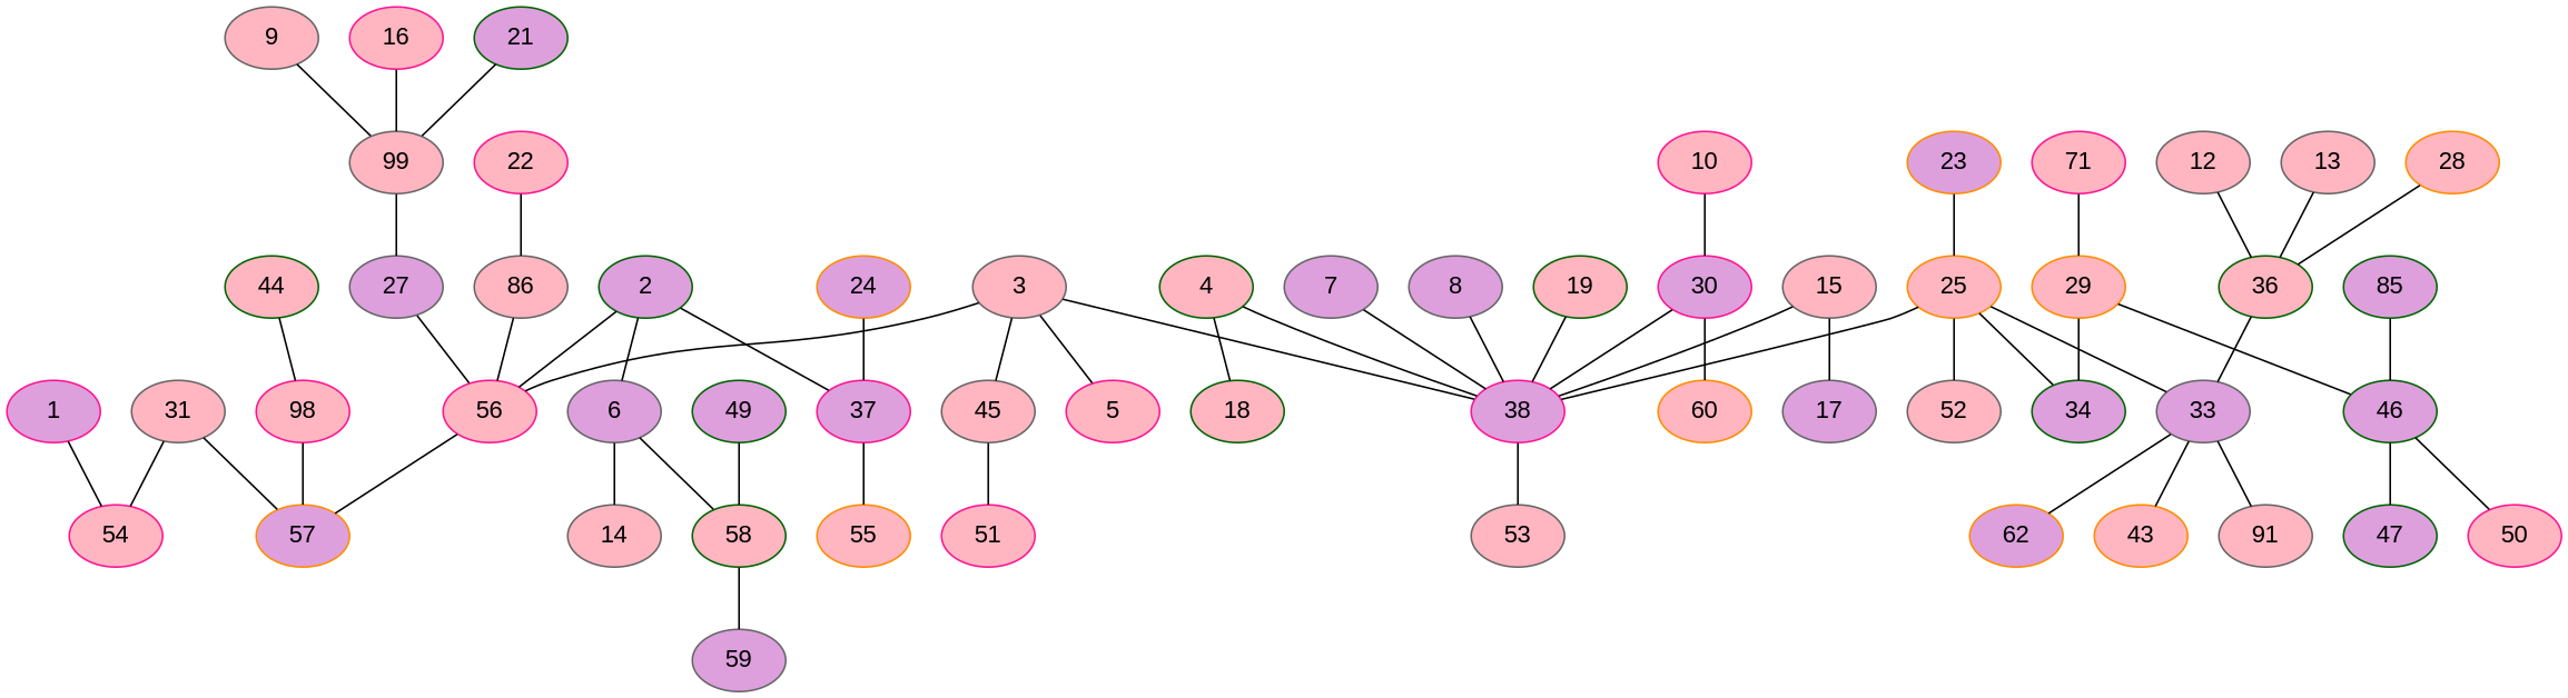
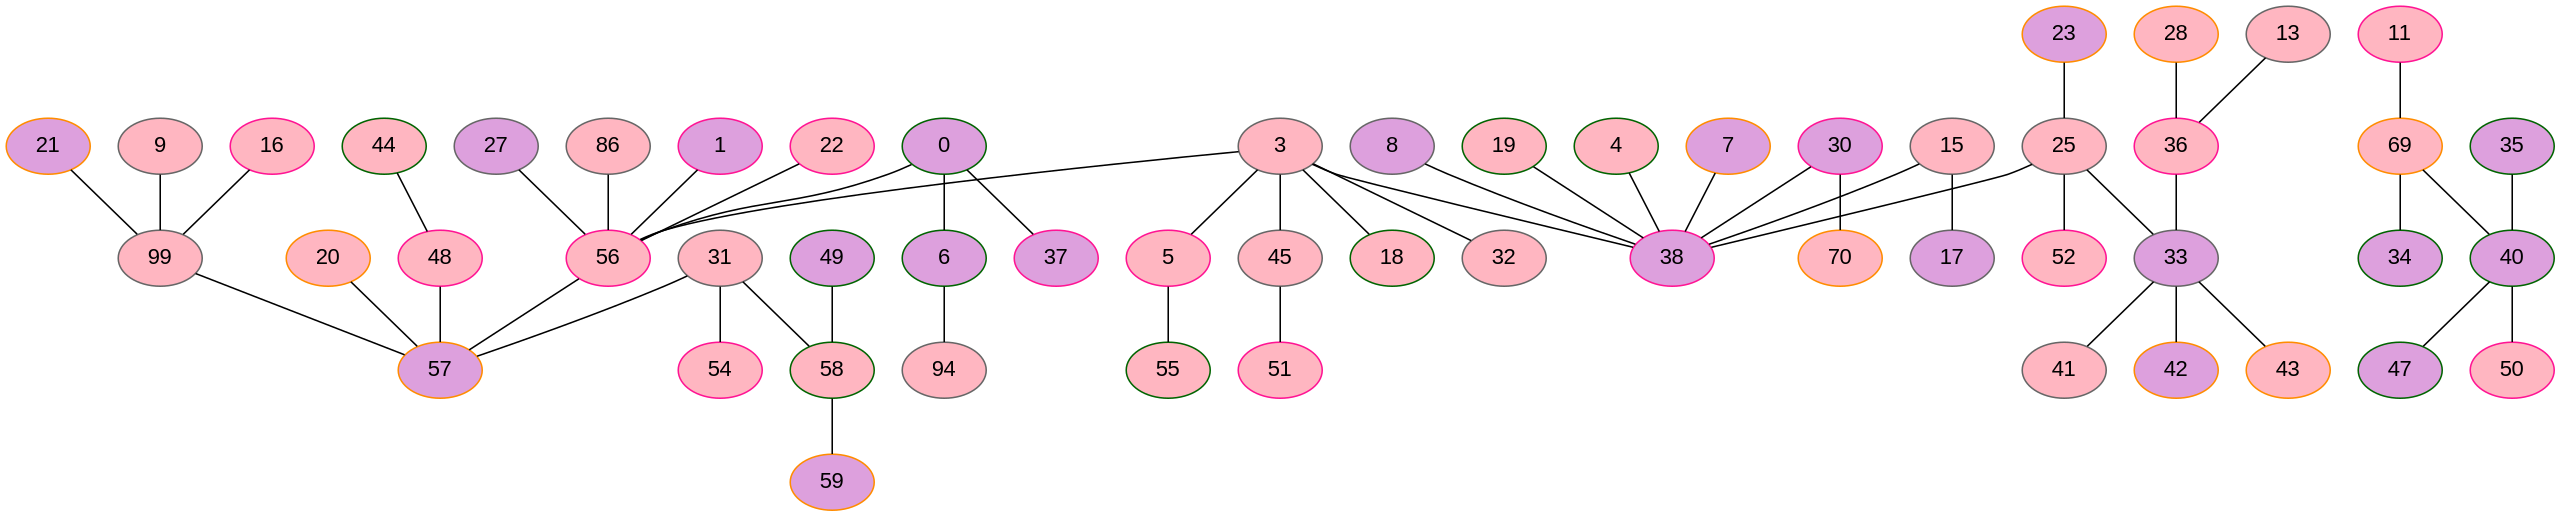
  graph {
    fontname="Liberation Sans"
    node [color=gray40 fillcolor=lightpink fontname="Liberation Sans" style=filled]
    edge [fontname="Liberation Sans" weight=1.0]
    1 [color=deeppink fillcolor=plum]
    56 [color=deeppink]
    57 [color=darkorange fillcolor=plum]
-   2 [color=darkgreen fillcolor=plum]
-   6 [fillcolor=plum]
+   2 [color=darkgreen fillcolor=plum label=0]
+   6 [color=darkgreen fillcolor=plum]
    37 [color=deeppink fillcolor=plum]
-   14
+   14 [label=94]
    58 [color=darkgreen]
-   55 [color=darkorange]
+   55 [color=darkgreen]
    3
    5 [color=deeppink]
+   32
    38 [color=deeppink fillcolor=plum]
    45
-   53
    51 [color=deeppink]
    4 [color=darkgreen]
    18 [color=darkgreen]
-   59 [fillcolor=plum]
-   7 [fillcolor=plum]
+   59 [color=darkorange fillcolor=plum]
+   7 [color=darkorange fillcolor=plum]
    8 [fillcolor=plum]
    n22 [label=99]
    9
-   10 [color=deeppink]
    30 [color=deeppink fillcolor=plum]
-   60 [color=darkorange]
-   11 [color=deeppink label=71]
-   29 [color=darkorange]
+   60 [color=darkorange label=70]
+   11 [color=deeppink]
+   29 [color=darkorange label=69]
    34 [color=darkgreen fillcolor=plum]
-   40 [color=darkgreen fillcolor=plum label=46]
-   36 [color=darkgreen]
-   12
+   40 [color=darkgreen fillcolor=plum]
+   36 [color=deeppink]
    33 [fillcolor=plum]
    13
    15
    17 [fillcolor=plum]
    16 [color=deeppink]
    19 [color=darkgreen]
-   21 [color=darkgreen fillcolor=plum]
+   20 [color=darkorange]
+   21 [color=darkorange fillcolor=plum]
    22 [color=deeppink]
    23 [color=darkorange fillcolor=plum]
-   25 [color=darkorange]
-   52
-   24 [color=darkorange fillcolor=plum]
-   41 [label=91]
-   42 [color=darkorange fillcolor=plum label=62]
+   25
+   52 [color=deeppink]
+   41
+   42 [color=darkorange fillcolor=plum]
    43 [color=darkorange]
    31
    54 [color=deeppink]
    27 [fillcolor=plum]
    28 [color=darkorange]
    47 [color=darkgreen fillcolor=plum]
    50 [color=deeppink]
-   35 [color=darkgreen fillcolor=plum label=85]
+   35 [color=darkgreen fillcolor=plum]
    44 [color=darkgreen]
-   48 [color=deeppink label=98]
+   48 [color=deeppink]
    n58 [label=86]
    49 [color=darkgreen fillcolor=plum]
-   1 -- 54
+   1 -- 56
    56 -- 57
    2 -- 56
    2 -- 6
    2 -- 37
    6 -- 14
-   6 -- 58
-   37 -- 55
+   31 -- 58
+   5 -- 55
    58 -- 59
    3 -- 56
    3 -- 5
+   3 -- 32
    3 -- 38
    3 -- 45
-   38 -- 53
    45 -- 51
    4 -- 38
-   4 -- 18
+   3 -- 18
    7 -- 38
    8 -- 38
-   n22 -- 27
+   n22 -- 57
    9 -- n22
-   10 -- 30
    30 -- 38
    30 -- 60
    11 -- 29
    29 -- 34
    29 -- 40
    40 -- 47
    40 -- 50
    36 -- 33
-   12 -- 36
    33 -- 41
    33 -- 42
    33 -- 43
    13 -- 36
    15 -- 38
    15 -- 17
    16 -- n22
    19 -- 38
+   20 -- 57
    21 -- n22
-   22 -- n58
+   22 -- 56
    23 -- 25
    25 -- 38
-   25 -- 34
    25 -- 33
    25 -- 52
-   24 -- 37
    31 -- 57
    31 -- 54
    27 -- 56
    28 -- 36
    35 -- 40
    44 -- 48
    48 -- 57
    n58 -- 56
    49 -- 58
  }
